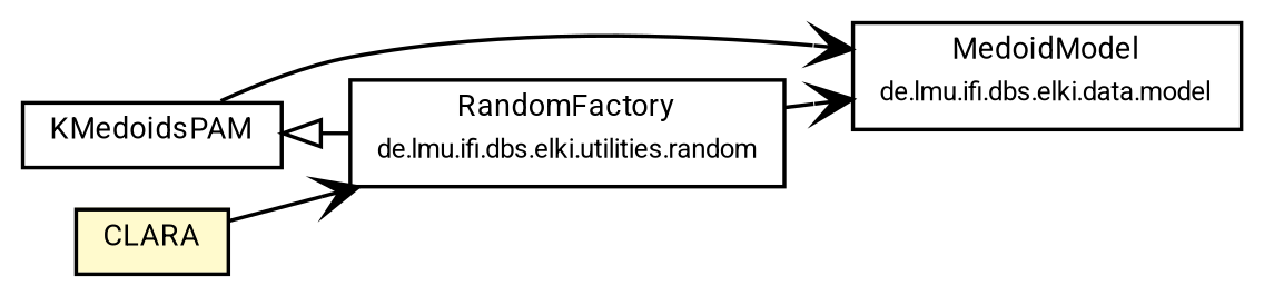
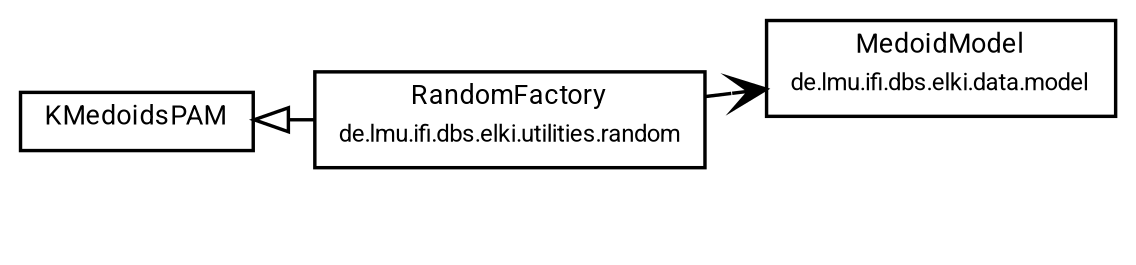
  digraph {
    fontname="Liberation Sans"
    nodesep=0.15
    rankdir=LR
    ranksep=0.25
    node [fontcolor=black fontname="Liberation Sans" fontsize=8 margin=0 shape=plaintext]
    edge [arrowhead=open color=black fontname="Liberation Sans" fontsize=7 labelfontname=Roboto labelfontsize=7 weight=1]
    n1 [height=0 label=<<table title="de.lmu.ifi.dbs.elki.data.model.MedoidModel" border="0" cellborder="1" cellspacing="0" cellpadding="2" href="../../../data/model/MedoidModel.html" target="_parent"> 		<tr><td><table border="0" cellspacing="0" cellpadding="1"> 		<tr><td align="center" balign="center"> <font face="Roboto">MedoidModel</font> </td></tr> 		<tr><td align="center" balign="center"> <font face="Roboto" point-size="7.0">de.lmu.ifi.dbs.elki.data.model</font> </td></tr> 		</table></td></tr> 		</table>> width=0]
    n2 [height=0 label=<<table title="de.lmu.ifi.dbs.elki.algorithm.clustering.kmeans.KMedoidsPAM" border="0" cellborder="1" cellspacing="0" cellpadding="2" href="KMedoidsPAM.html" target="_parent"> 		<tr><td><table border="0" cellspacing="0" cellpadding="1"> 		<tr><td align="center" balign="center"> <font face="Roboto">KMedoidsPAM</font> </td></tr> 		</table></td></tr> 		</table>> width=0]
    n3 [height=0 label=<<table title="de.lmu.ifi.dbs.elki.utilities.random.RandomFactory" border="0" cellborder="1" cellspacing="0" cellpadding="2" href="../../../utilities/random/RandomFactory.html" target="_parent"> 		<tr><td><table border="0" cellspacing="0" cellpadding="1"> 		<tr><td align="center" balign="center"> <font face="Roboto">RandomFactory</font> </td></tr> 		<tr><td align="center" balign="center"> <font face="Roboto" point-size="7.0">de.lmu.ifi.dbs.elki.utilities.random</font> </td></tr> 		</table></td></tr> 		</table>> width=0]
-   n4 [height=0 label=<<table title="de.lmu.ifi.dbs.elki.algorithm.clustering.kmeans.CLARA" border="0" cellborder="1" cellspacing="0" cellpadding="2" bgcolor="lemonChiffon" href="CLARA.html" target="_parent"> 		<tr><td><table border="0" cellspacing="0" cellpadding="1"> 		<tr><td align="center" balign="center"> <font face="Roboto">CLARA</font> </td></tr> 		</table></td></tr> 		</table>> width=0]
-   n2 -> n1
    n2 -> n3 [arrowtail=empty dir=back weight=10 arrowhead=""]
    n3 -> n1
-   n4 -> n3
  }
